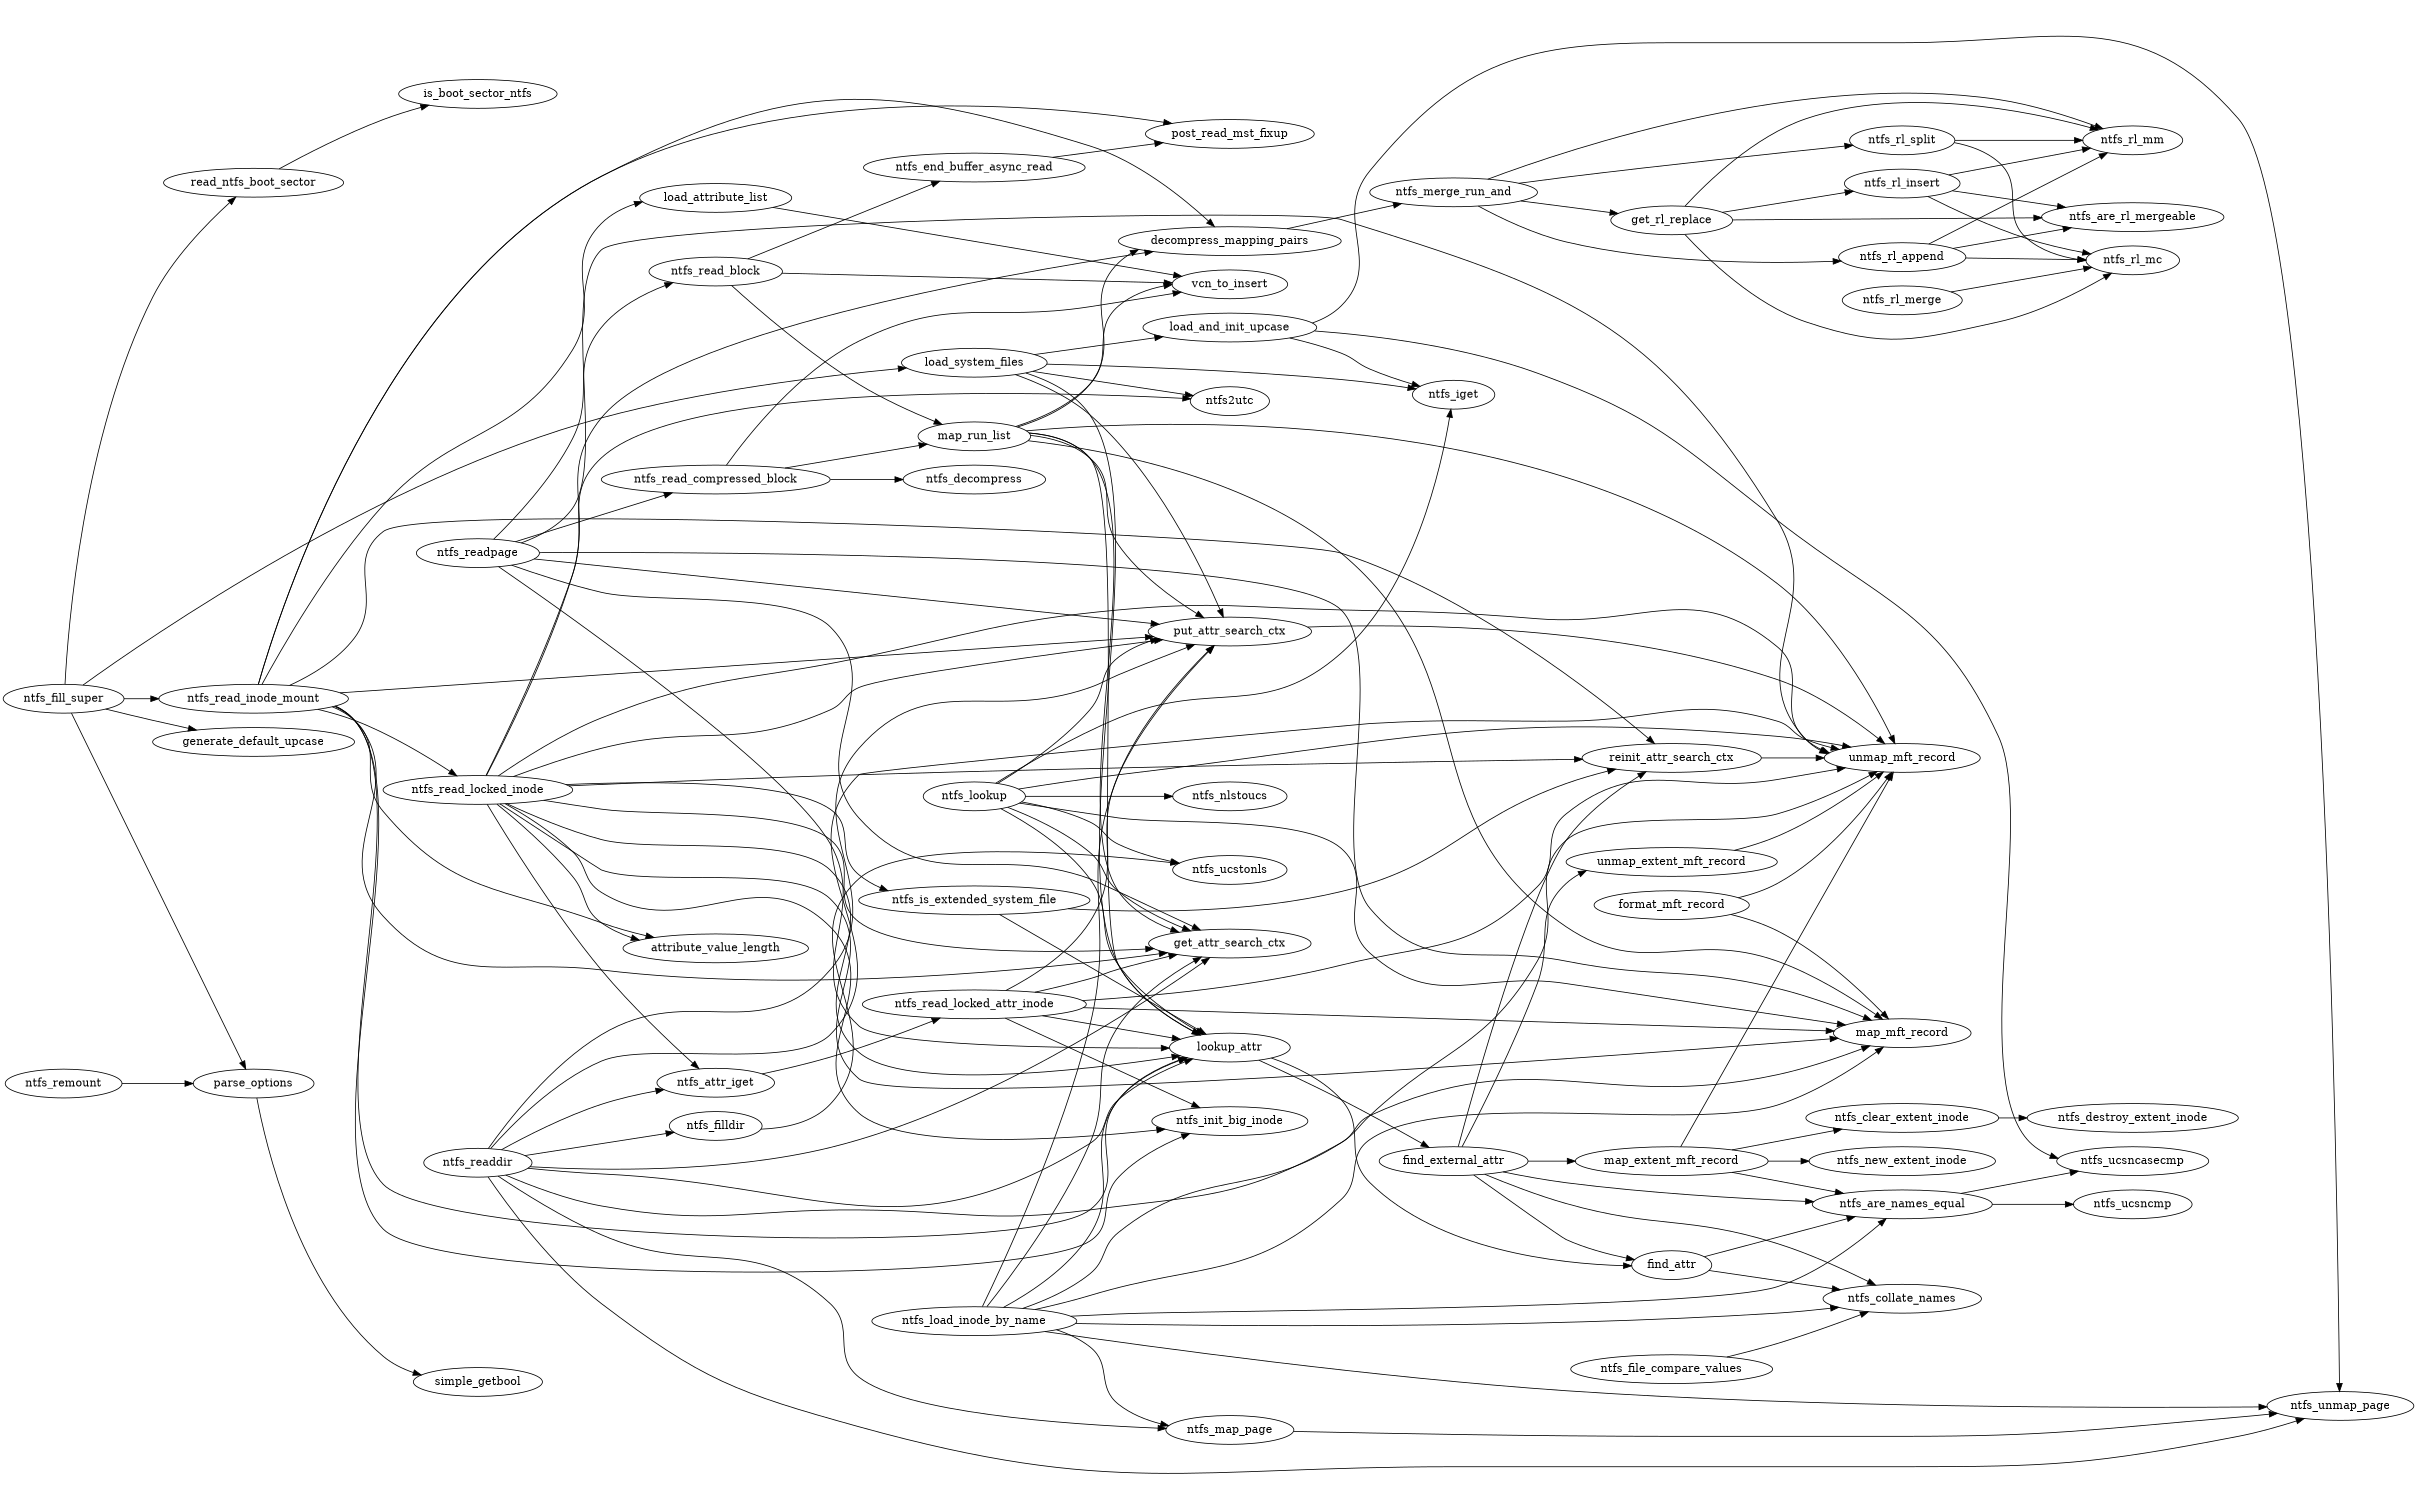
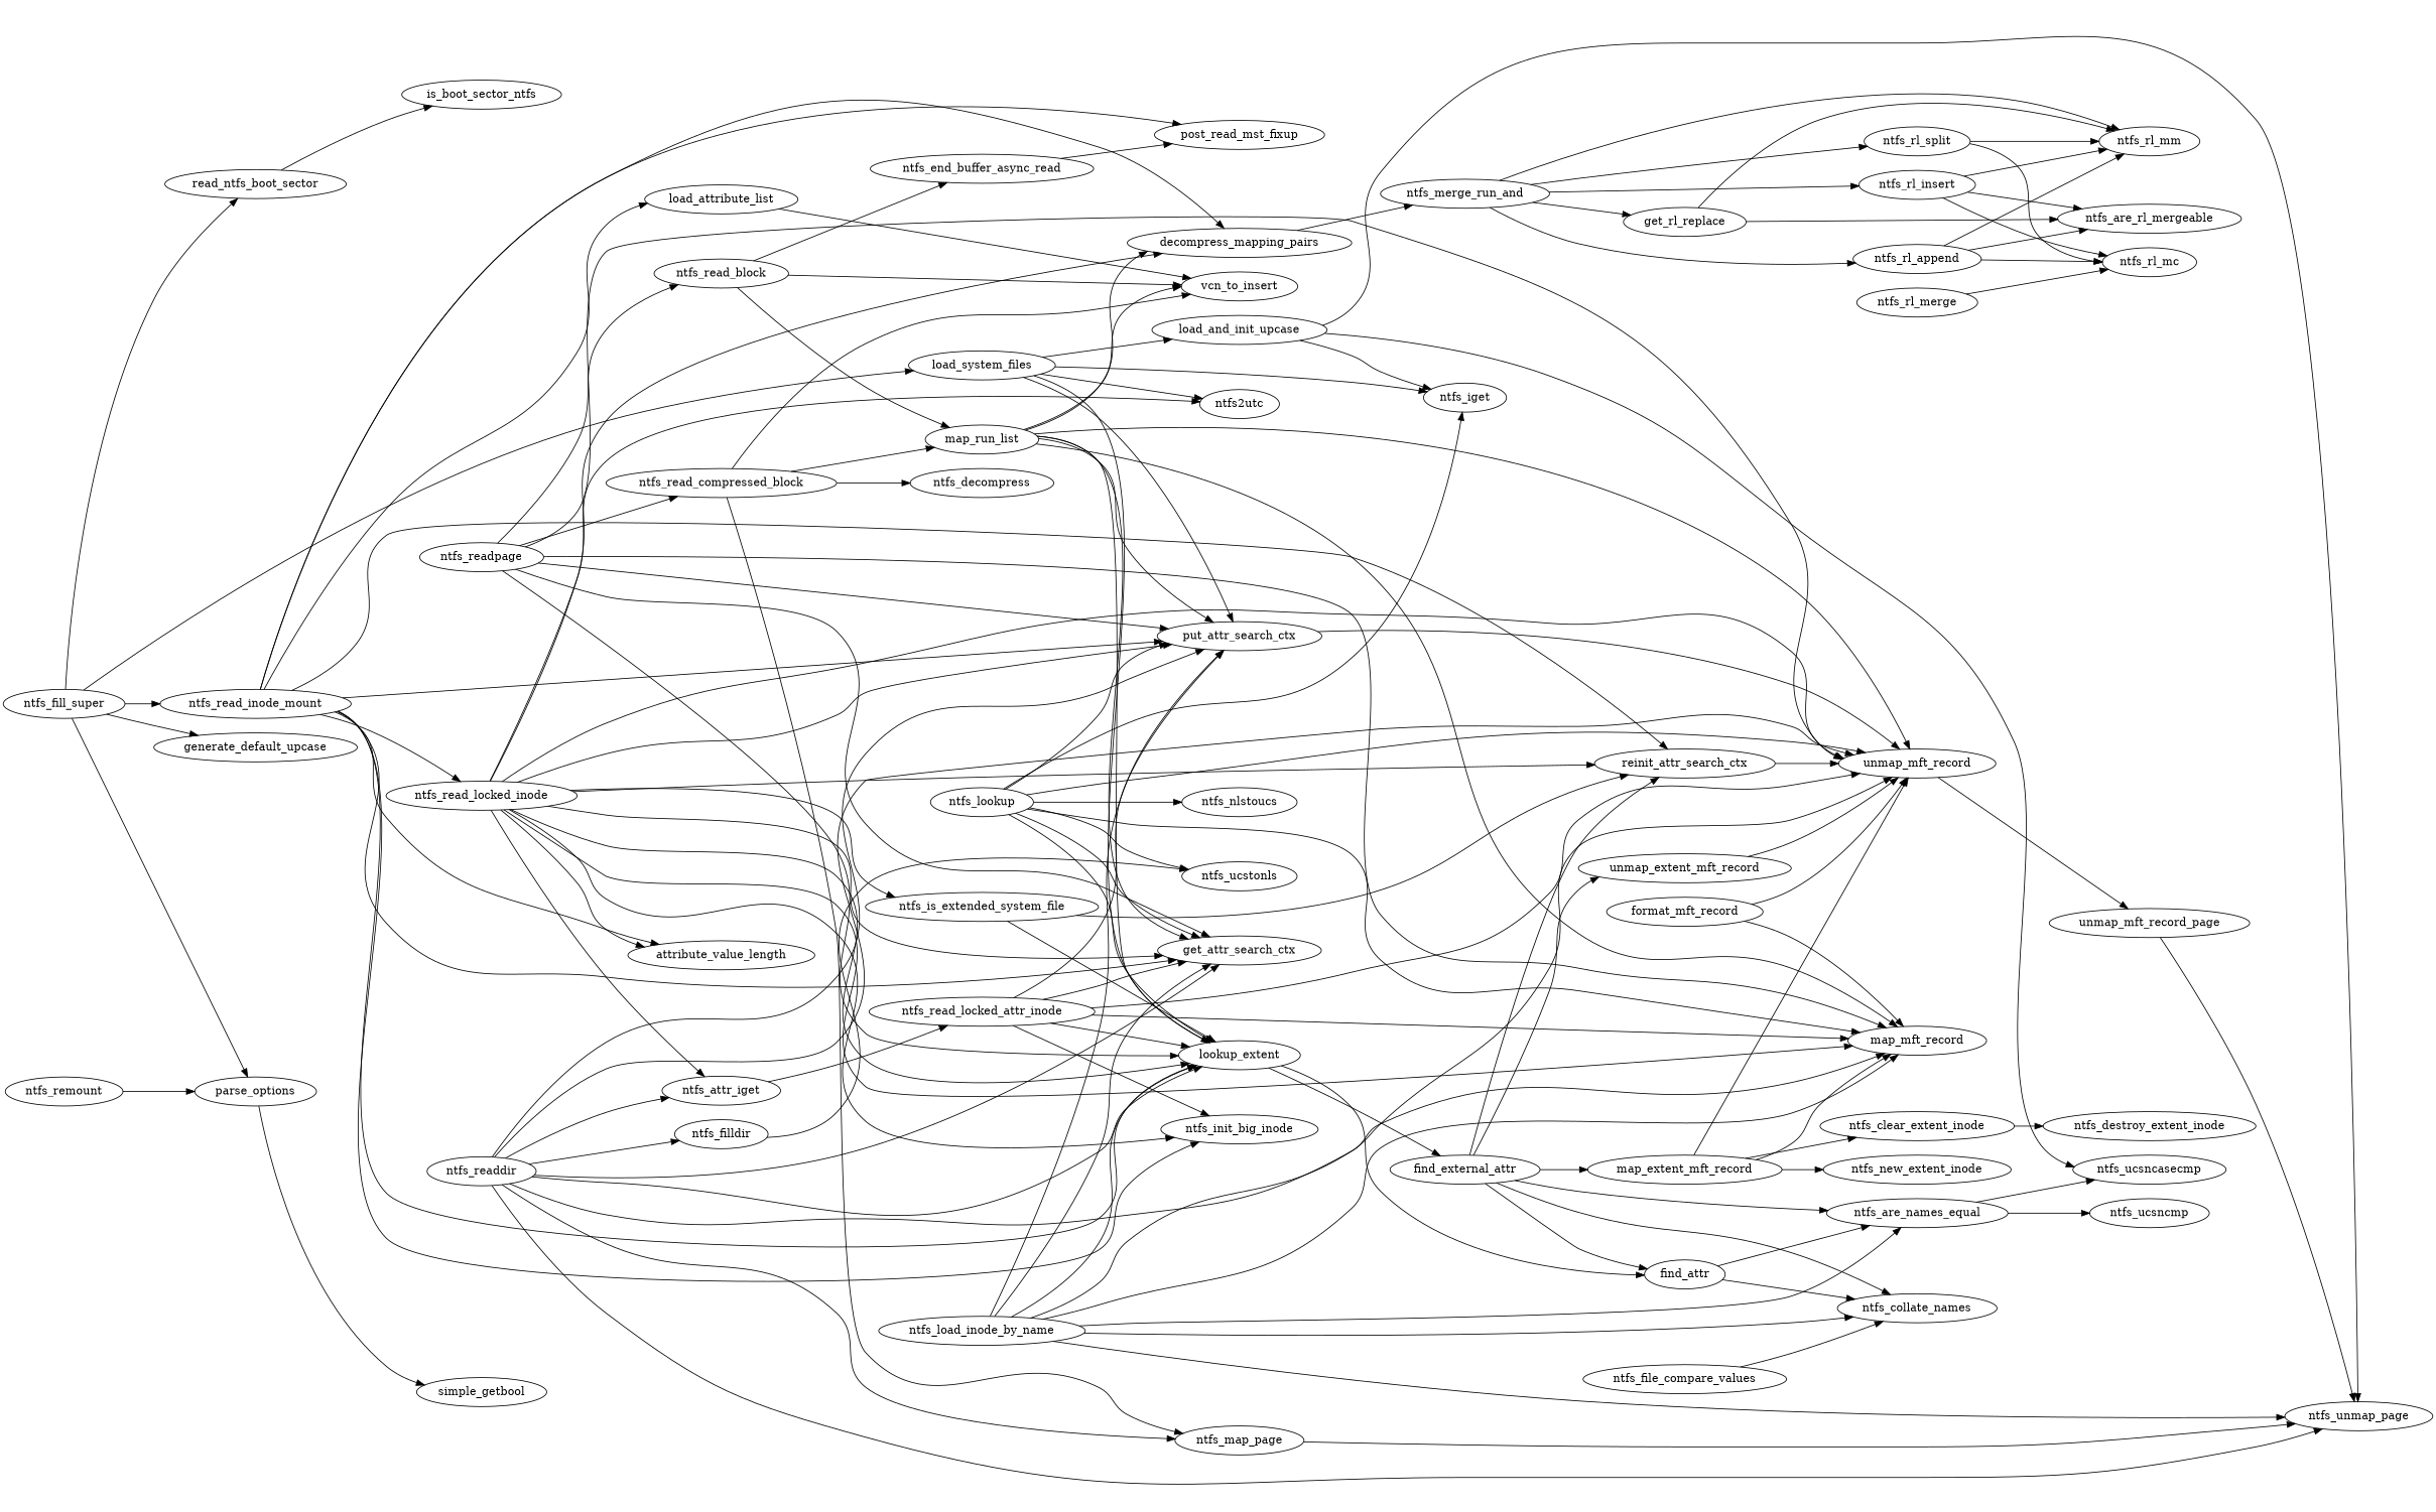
  digraph {
    color=black
    fontcolor=black
    fontname="Times-Roman"
    fontsize=14
    rankdir=LR
    node [color=black fontcolor=black fontname="Times-Roman" fontsize=14 shape=ellipse]
    edge [color=black fontcolor=black fontname="Times-Roman" fontsize=14]
    decompress_mapping_pairs [height=0.500000 width=2.440000]
    n2 [height=0.500000 label=ntfs_merge_run_and width=1.920000]
    ntfs_rl_append [height=0.500000 width=1.440000]
    ntfs_rl_insert [height=0.500000 width=1.310000]
    ntfs_rl_mm [height=0.500000 width=1.190000]
    n6 [height=0.500000 label=get_rl_replace width=1.440000]
    ntfs_rl_split [height=0.500000 width=1.220000]
    ntfs_are_rl_mergeable [height=0.500000 width=2.030000]
    ntfs_rl_mc [height=0.500000 width=1.110000]
    find_attr [height=0.500000 width=0.940000]
    ntfs_are_names_equal [height=0.500000 width=2.030000]
    ntfs_collate_names [height=0.500000 width=1.780000]
    ntfs_ucsncasecmp [height=0.500000 width=1.690000]
    ntfs_ucsncmp [height=0.500000 width=1.360000]
    find_external_attr [height=0.500000 width=1.670000]
    map_extent_mft_record [height=0.500000 width=2.140000]
    reinit_attr_search_ctx [height=0.500000 width=1.970000]
    unmap_extent_mft_record [height=0.500000 width=2.330000]
    map_mft_record [height=0.500000 width=1.580000]
    unmap_mft_record [height=0.500000 width=1.780000]
    ntfs_clear_extent_inode [height=0.500000 width=2.140000]
    ntfs_new_extent_inode [height=0.500000 width=2.080000]
+   unmap_mft_record_page [height=0.500000 width=2.220000]
    ntfs_destroy_extent_inode [height=0.500000 width=2.330000]
    format_mft_record [height=0.500000 width=1.750000]
    ntfs_unmap_page [height=0.500000 width=1.670000]
    get_attr_search_ctx [height=0.500000 width=1.810000]
    load_and_init_upcase [height=0.500000 width=1.970000]
    ntfs_iget [height=0.500000 width=0.970000]
    ntfs_map_page [height=0.500000 width=1.470000]
    ntfs_read_locked_inode [height=0.500000 width=2.140000]
-   lookup_attr [height=0.500000 width=1.170000]
+   lookup_attr [height=0.500000 width=1.170000 label=lookup_extent]
    ntfs_attr_iget [height=0.500000 width=1.310000]
    put_attr_search_ctx [height=0.500000 width=1.810000]
    ntfs_init_big_inode [height=0.500000 width=1.810000]
    attribute_value_length [height=0.500000 width=2.030000]
    ntfs_is_extended_system_file [height=0.500000 width=2.580000]
    ntfs2utc [height=0.500000 width=0.920000]
    load_attribute_list [height=0.500000 width=1.690000]
    n40 [height=0.500000 label=vcn_to_insert width=1.140000]
    load_system_files [height=0.500000 width=1.690000]
    ntfs_read_locked_attr_inode [height=0.500000 width=2.500000]
    map_run_list [height=0.500000 width=1.310000]
    ntfs_end_buffer_async_read [height=0.500000 width=2.500000]
    post_read_mst_fixup [height=0.500000 width=1.920000]
    ntfs_file_compare_values [height=0.500000 width=2.280000]
    ntfs_filldir [height=0.500000 width=1.110000]
    ntfs_ucstonls [height=0.500000 width=1.310000]
    ntfs_fill_super [height=0.500000 width=1.420000]
    generate_default_upcase [height=0.500000 width=2.190000]
    ntfs_read_inode_mount [height=0.500000 width=2.110000]
    parse_options [height=0.500000 width=1.360000]
    read_ntfs_boot_sector [height=0.500000 width=2]
    simple_getbool [height=0.500000 width=1.470000]
    is_boot_sector_ntfs [height=0.500000 width=1.810000]
    ntfs_lookup [height=0.500000 width=1.220000]
    ntfs_nlstoucs [height=0.500000 width=1.310000]
    n58 [height=0.500000 label=ntfs_load_inode_by_name width=2.560000]
    ntfs_read_block [height=0.500000 width=1.530000]
    ntfs_read_compressed_block [height=0.500000 width=2.560000]
    ntfs_decompress [height=0.500000 width=1.580000]
    ntfs_readdir [height=0.500000 width=1.220000]
    ntfs_readpage [height=0.500000 width=1.360000]
    ntfs_remount [height=0.500000 width=1.310000]
    ntfs_rl_merge [height=0.500000 width=1.360000]
    decompress_mapping_pairs -> n2
    n2 -> ntfs_rl_append
-   n6 -> ntfs_rl_insert
+   n2 -> ntfs_rl_insert
    n2 -> ntfs_rl_mm
    n2 -> n6
    n2 -> ntfs_rl_split
    ntfs_rl_append -> ntfs_rl_mm
    ntfs_rl_append -> ntfs_are_rl_mergeable
    ntfs_rl_append -> ntfs_rl_mc
    ntfs_rl_insert -> ntfs_rl_mm
    ntfs_rl_insert -> ntfs_are_rl_mergeable
    ntfs_rl_insert -> ntfs_rl_mc
    n6 -> ntfs_rl_mm
    n6 -> ntfs_are_rl_mergeable
-   n6 -> ntfs_rl_mc
    ntfs_rl_split -> ntfs_rl_mm
    ntfs_rl_split -> ntfs_rl_mc
    find_attr -> ntfs_are_names_equal
    find_attr -> ntfs_collate_names
    ntfs_are_names_equal -> ntfs_ucsncasecmp
    ntfs_are_names_equal -> ntfs_ucsncmp
    find_external_attr -> find_attr
    find_external_attr -> ntfs_are_names_equal
    find_external_attr -> ntfs_collate_names
    find_external_attr -> map_extent_mft_record
    find_external_attr -> reinit_attr_search_ctx
    find_external_attr -> unmap_extent_mft_record
-   map_extent_mft_record -> ntfs_are_names_equal
+   map_extent_mft_record -> map_mft_record
    map_extent_mft_record -> unmap_mft_record
    map_extent_mft_record -> ntfs_clear_extent_inode
    map_extent_mft_record -> ntfs_new_extent_inode
    reinit_attr_search_ctx -> unmap_mft_record
    unmap_extent_mft_record -> unmap_mft_record
+   unmap_mft_record -> unmap_mft_record_page
    ntfs_clear_extent_inode -> ntfs_destroy_extent_inode
+   unmap_mft_record_page -> ntfs_unmap_page
    format_mft_record -> map_mft_record
    format_mft_record -> unmap_mft_record
    load_and_init_upcase -> ntfs_ucsncasecmp
    load_and_init_upcase -> ntfs_unmap_page
    load_and_init_upcase -> ntfs_iget
    ntfs_map_page -> ntfs_unmap_page
    ntfs_read_locked_inode -> decompress_mapping_pairs
    ntfs_read_locked_inode -> reinit_attr_search_ctx
    ntfs_read_locked_inode -> map_mft_record
    ntfs_read_locked_inode -> unmap_mft_record
    ntfs_read_locked_inode -> get_attr_search_ctx
    ntfs_read_locked_inode -> lookup_attr
    ntfs_read_locked_inode -> ntfs_attr_iget
    ntfs_read_locked_inode -> put_attr_search_ctx
    ntfs_read_locked_inode -> ntfs_init_big_inode
    ntfs_read_locked_inode -> attribute_value_length
    ntfs_read_locked_inode -> ntfs_is_extended_system_file
    ntfs_read_locked_inode -> ntfs2utc
    lookup_attr -> find_attr
    lookup_attr -> find_external_attr
    ntfs_attr_iget -> ntfs_read_locked_attr_inode
    put_attr_search_ctx -> unmap_mft_record
    ntfs_is_extended_system_file -> reinit_attr_search_ctx
    ntfs_is_extended_system_file -> lookup_attr
    load_attribute_list -> n40
    load_system_files -> load_and_init_upcase
    load_system_files -> ntfs_iget
    load_system_files -> lookup_attr
    load_system_files -> put_attr_search_ctx
    load_system_files -> ntfs2utc
    ntfs_read_locked_attr_inode -> map_mft_record
    ntfs_read_locked_attr_inode -> unmap_mft_record
    ntfs_read_locked_attr_inode -> get_attr_search_ctx
    ntfs_read_locked_attr_inode -> lookup_attr
    ntfs_read_locked_attr_inode -> put_attr_search_ctx
    ntfs_read_locked_attr_inode -> ntfs_init_big_inode
    map_run_list -> decompress_mapping_pairs
    map_run_list -> map_mft_record
    map_run_list -> unmap_mft_record
    map_run_list -> get_attr_search_ctx
    map_run_list -> lookup_attr
    map_run_list -> put_attr_search_ctx
    map_run_list -> n40
    ntfs_end_buffer_async_read -> post_read_mst_fixup
    ntfs_file_compare_values -> ntfs_collate_names
    ntfs_filldir -> ntfs_ucstonls
    ntfs_fill_super -> load_system_files
    ntfs_fill_super -> generate_default_upcase
    ntfs_fill_super -> ntfs_read_inode_mount
    ntfs_fill_super -> parse_options
    ntfs_fill_super -> read_ntfs_boot_sector
    ntfs_read_inode_mount -> decompress_mapping_pairs
    ntfs_read_inode_mount -> reinit_attr_search_ctx
    ntfs_read_inode_mount -> get_attr_search_ctx
    ntfs_read_inode_mount -> ntfs_read_locked_inode
    ntfs_read_inode_mount -> lookup_attr
    ntfs_read_inode_mount -> put_attr_search_ctx
    ntfs_read_inode_mount -> ntfs_init_big_inode
    ntfs_read_inode_mount -> attribute_value_length
    ntfs_read_inode_mount -> load_attribute_list
    ntfs_read_inode_mount -> post_read_mst_fixup
    parse_options -> simple_getbool
    read_ntfs_boot_sector -> is_boot_sector_ntfs
    ntfs_lookup -> map_mft_record
    ntfs_lookup -> unmap_mft_record
    ntfs_lookup -> get_attr_search_ctx
    ntfs_lookup -> ntfs_iget
    ntfs_lookup -> lookup_attr
    ntfs_lookup -> put_attr_search_ctx
    ntfs_lookup -> ntfs_ucstonls
    ntfs_lookup -> ntfs_nlstoucs
    n58 -> ntfs_are_names_equal
    n58 -> ntfs_collate_names
    n58 -> map_mft_record
    n58 -> unmap_mft_record
    n58 -> ntfs_unmap_page
    n58 -> get_attr_search_ctx
-   n58 -> ntfs_map_page
+   ntfs_read_compressed_block -> ntfs_map_page
    n58 -> lookup_attr
    n58 -> put_attr_search_ctx
    ntfs_read_block -> n40
    ntfs_read_block -> map_run_list
    ntfs_read_block -> ntfs_end_buffer_async_read
    ntfs_read_compressed_block -> n40
    ntfs_read_compressed_block -> map_run_list
    ntfs_read_compressed_block -> ntfs_decompress
    ntfs_readdir -> map_mft_record
    ntfs_readdir -> unmap_mft_record
    ntfs_readdir -> ntfs_unmap_page
    ntfs_readdir -> get_attr_search_ctx
    ntfs_readdir -> ntfs_map_page
    ntfs_readdir -> lookup_attr
    ntfs_readdir -> ntfs_attr_iget
    ntfs_readdir -> put_attr_search_ctx
    ntfs_readdir -> ntfs_filldir
    ntfs_readpage -> map_mft_record
    ntfs_readpage -> unmap_mft_record
    ntfs_readpage -> get_attr_search_ctx
    ntfs_readpage -> lookup_attr
    ntfs_readpage -> put_attr_search_ctx
    ntfs_readpage -> ntfs_read_block
    ntfs_readpage -> ntfs_read_compressed_block
    ntfs_remount -> parse_options
    ntfs_rl_merge -> ntfs_rl_mc
  }
